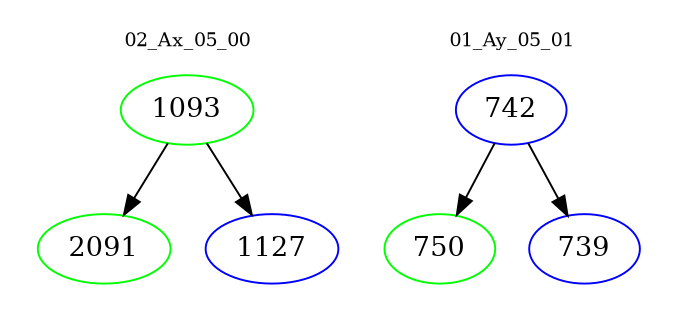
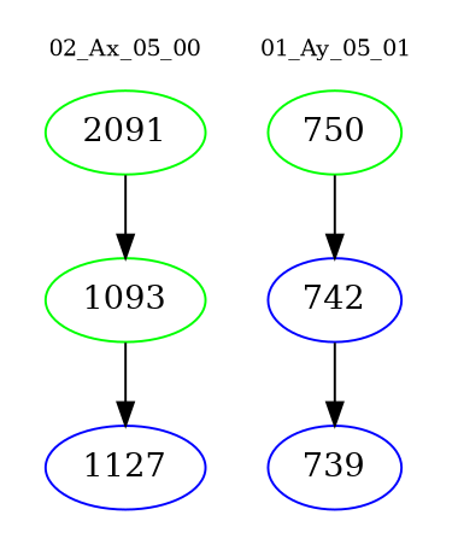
  digraph {
    node [color=green]
    edge [color=black]
    n1 [label=2091]
    n2 [label=1093]
    n3 [color=blue label=1127]
    n4 [label=750]
    n5 [color=blue label=742]
    n6 [color=blue label=739]
    subgraph cluster_1 {
      color=white
      fontsize=10
      label="02_Ax_05_00"
      n1
      n2
      n3
    }
    subgraph cluster_2 {
      color=white
      fontsize=10
      label="01_Ay_05_01"
      n4
      n5
      n6
    }
-   n2 -> n1
+   n1 -> n2
    n2 -> n3
-   n5 -> n4
+   n4 -> n5
    n5 -> n6
  }
